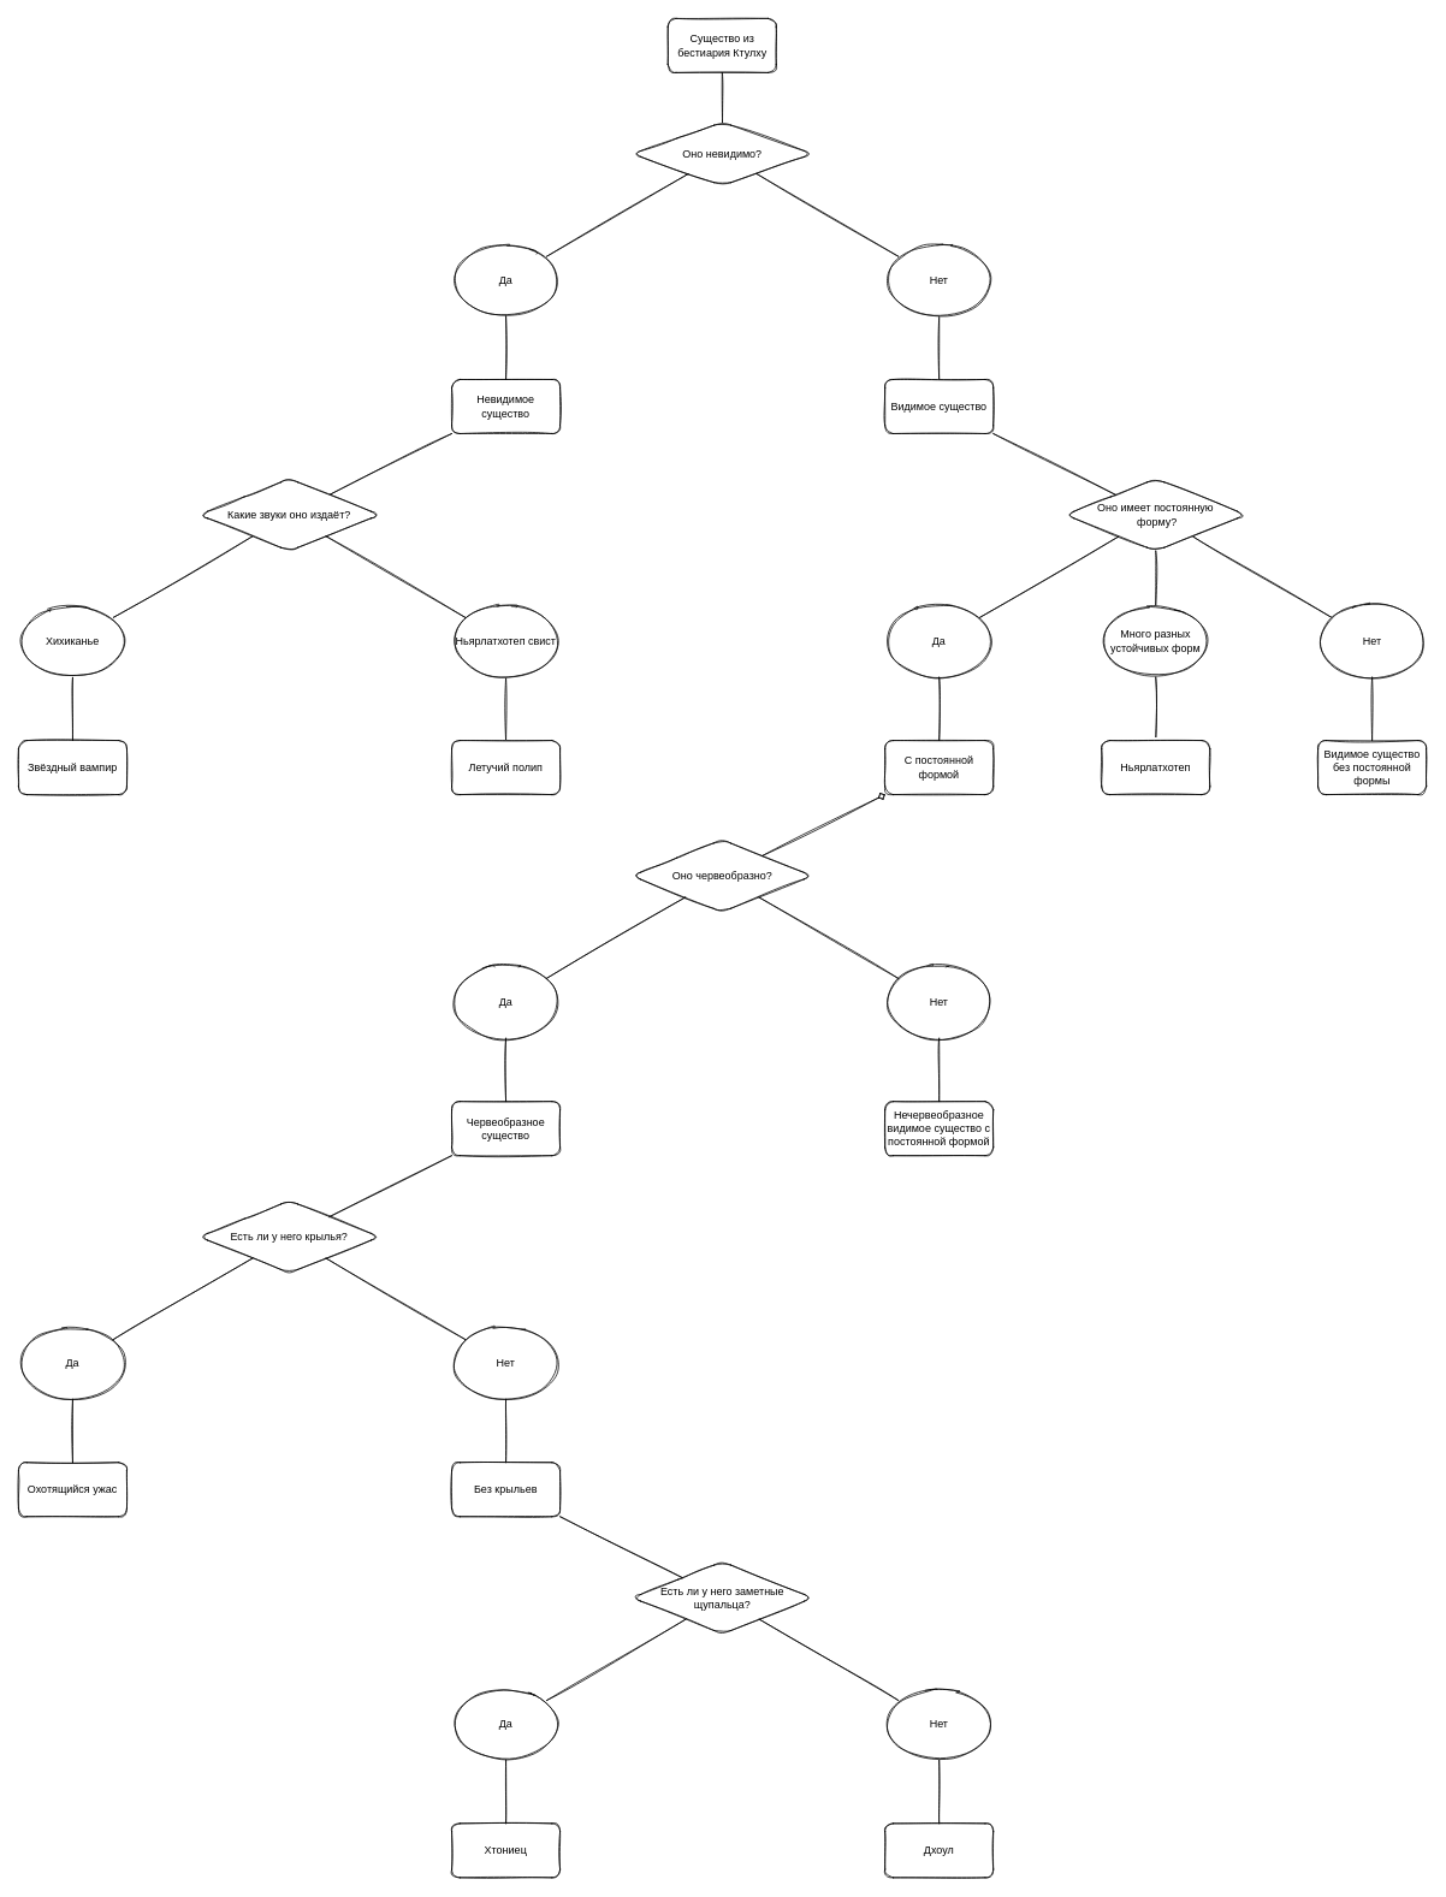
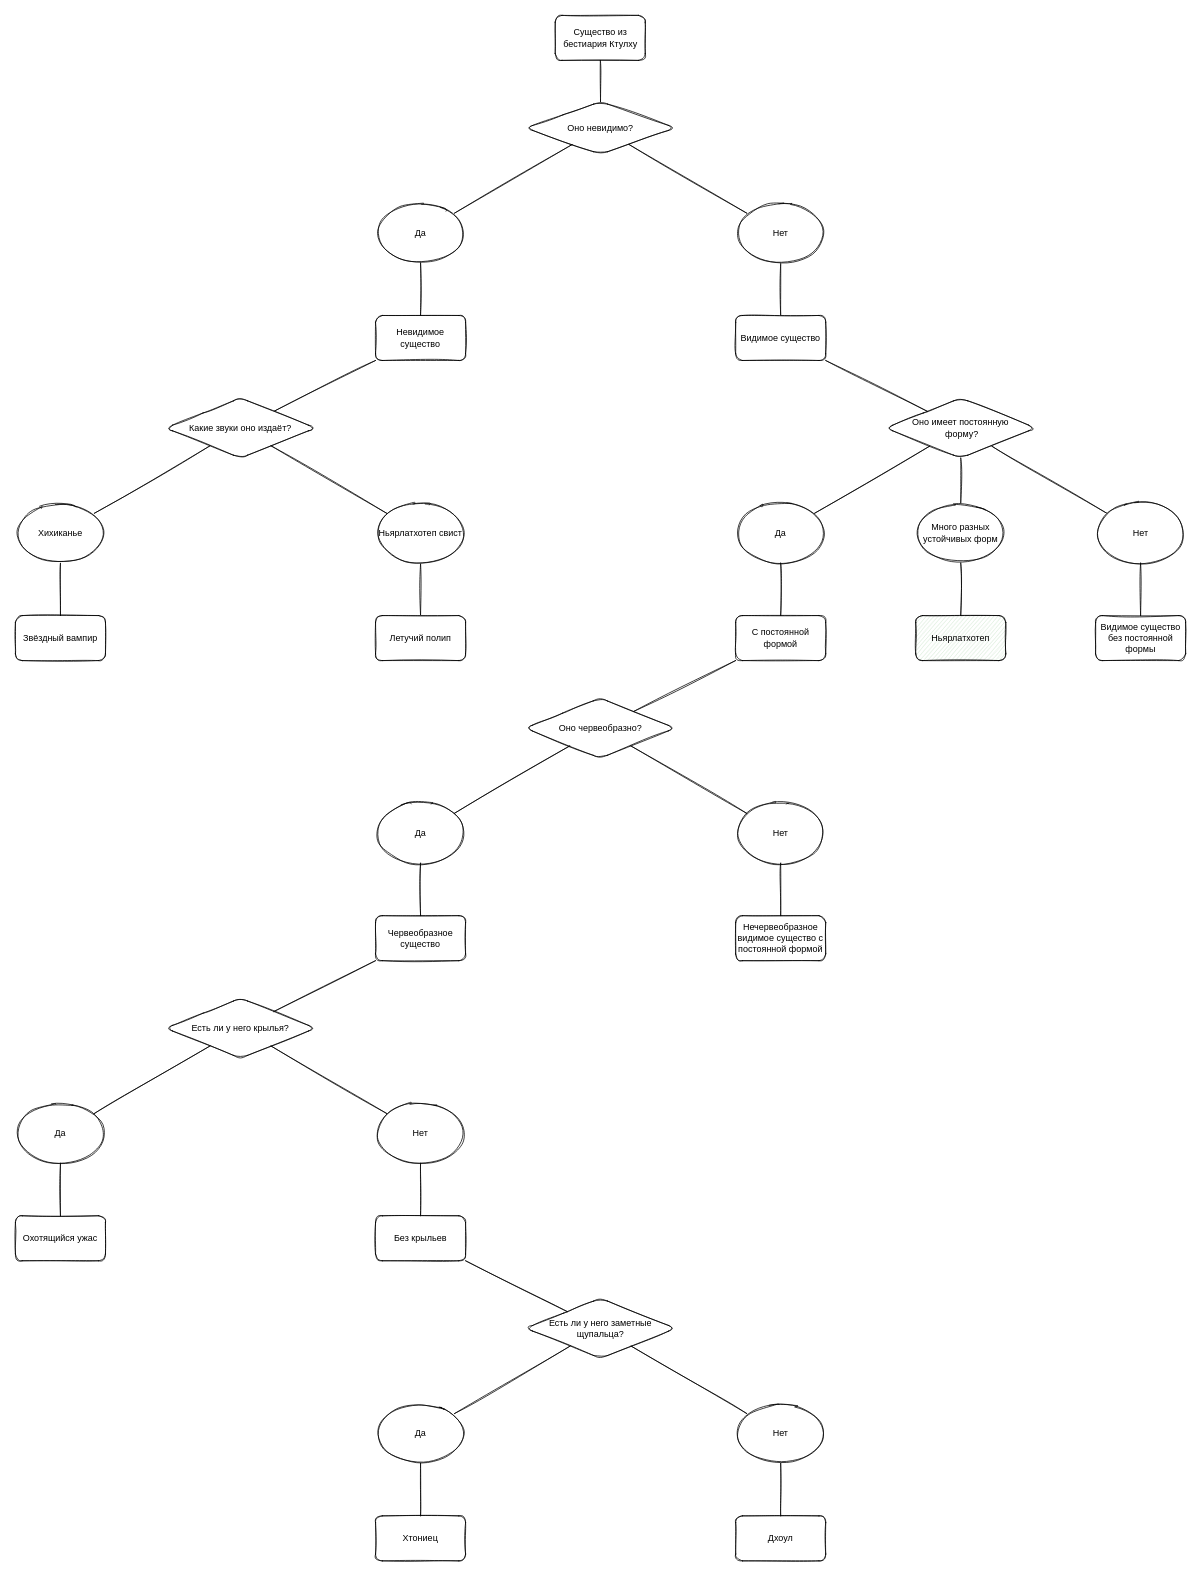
  <mxCell id="0" />
  <mxCell id="1" parent="0" />
  <mxCell id="2" value="" style="orthogonalLoop=1;jettySize=auto;html=1;endArrow=none;endFill=0;jumpSize=6;endSize=6;startSize=6;sketch=1;" parent="1" source="4" target="6" edge="1"><mxGeometry relative="1" as="geometry" /></mxCell>
  <mxCell id="3" value="" style="orthogonalLoop=1;jettySize=auto;html=1;endArrow=none;endFill=0;sketch=1;" parent="1" source="4" target="8" edge="1"><mxGeometry relative="1" as="geometry" /></mxCell>
  <mxCell id="4" value="Оно невидимо?" style="rhombus;whiteSpace=wrap;html=1;rounded=1;sketch=1;" parent="1" vertex="1"><mxGeometry x="700" y="135" width="200" height="70" as="geometry" /></mxCell>
  <mxCell id="5" value="" style="orthogonalLoop=1;jettySize=auto;html=1;endArrow=none;endFill=0;sketch=1;" parent="1" source="27" target="11" edge="1"><mxGeometry relative="1" as="geometry" /></mxCell>
  <mxCell id="6" value="Да" style="ellipse;whiteSpace=wrap;html=1;rounded=1;sketch=1;" parent="1" vertex="1"><mxGeometry x="500" y="270" width="120" height="80" as="geometry" /></mxCell>
  <mxCell id="7" value="" style="orthogonalLoop=1;jettySize=auto;html=1;endArrow=none;endFill=0;sketch=1;" parent="1" source="8" target="28" edge="1"><mxGeometry relative="1" as="geometry" /></mxCell>
  <mxCell id="8" value="Нет" style="ellipse;whiteSpace=wrap;html=1;rounded=1;sketch=1;" parent="1" vertex="1"><mxGeometry x="980" y="270" width="120" height="80" as="geometry" /></mxCell>
  <mxCell id="9" value="" style="orthogonalLoop=1;jettySize=auto;html=1;endArrow=none;endFill=0;sketch=1;" parent="1" source="11" target="13" edge="1"><mxGeometry relative="1" as="geometry" /></mxCell>
  <mxCell id="10" value="" style="orthogonalLoop=1;jettySize=auto;html=1;endArrow=none;endFill=0;sketch=1;" parent="1" source="11" target="16" edge="1"><mxGeometry relative="1" as="geometry" /></mxCell>
  <mxCell id="11" value="Какие звуки оно издаёт?" style="rhombus;whiteSpace=wrap;html=1;rounded=1;sketch=1;" parent="1" vertex="1"><mxGeometry x="220" y="530" width="200" height="80" as="geometry" /></mxCell>
  <mxCell id="12" value="" style="orthogonalLoop=1;jettySize=auto;html=1;endArrow=none;endFill=0;sketch=1;" parent="1" source="13" target="14" edge="1"><mxGeometry relative="1" as="geometry" /></mxCell>
  <mxCell id="13" value="Хихиканье" style="ellipse;whiteSpace=wrap;html=1;rounded=1;sketch=1;" parent="1" vertex="1"><mxGeometry x="20" y="670" width="120" height="80" as="geometry" /></mxCell>
  <mxCell id="14" value="Звёздный вампир" style="whiteSpace=wrap;html=1;rounded=1;sketch=1;" parent="1" vertex="1"><mxGeometry x="20" y="820" width="120" height="60" as="geometry" /></mxCell>
  <mxCell id="15" value="" style="orthogonalLoop=1;jettySize=auto;html=1;endArrow=none;endFill=0;sketch=1;" parent="1" source="16" target="17" edge="1"><mxGeometry relative="1" as="geometry" /></mxCell>
  <mxCell id="16" value="Ньярлатхотеп свист" style="ellipse;whiteSpace=wrap;html=1;rounded=1;sketch=1;" parent="1" vertex="1"><mxGeometry x="500" y="670" width="120" height="80" as="geometry" /></mxCell>
  <mxCell id="17" value="Летучий полип" style="whiteSpace=wrap;html=1;rounded=1;sketch=1;" parent="1" vertex="1"><mxGeometry x="500" y="820" width="120" height="60" as="geometry" /></mxCell>
  <mxCell id="18" value="" style="orthogonalLoop=1;jettySize=auto;html=1;endArrow=none;endFill=0;sketch=1;" parent="1" source="21" target="22" edge="1"><mxGeometry relative="1" as="geometry" /></mxCell>
  <mxCell id="19" style="orthogonalLoop=1;jettySize=auto;html=1;endArrow=none;endFill=0;sketch=1;" parent="1" source="21" target="23" edge="1"><mxGeometry relative="1" as="geometry" /></mxCell>
  <mxCell id="20" style="orthogonalLoop=1;jettySize=auto;html=1;endArrow=none;endFill=0;sketch=1;" parent="1" source="21" target="25" edge="1"><mxGeometry relative="1" as="geometry" /></mxCell>
  <mxCell id="21" value="Оно имеет постоянную&lt;br&gt;&amp;nbsp;форму?" style="rhombus;whiteSpace=wrap;html=1;rounded=1;sketch=1;" parent="1" vertex="1"><mxGeometry x="1180" y="530" width="200" height="80" as="geometry" /></mxCell>
  <mxCell id="22" value="Да" style="ellipse;whiteSpace=wrap;html=1;rounded=1;sketch=1;" parent="1" vertex="1"><mxGeometry x="980" y="670" width="120" height="80" as="geometry" /></mxCell>
  <mxCell id="23" value="Нет" style="ellipse;whiteSpace=wrap;html=1;rounded=1;sketch=1;" parent="1" vertex="1"><mxGeometry x="1459.75" y="670" width="120" height="80" as="geometry" /></mxCell>
  <mxCell id="24" value="" style="orthogonalLoop=1;jettySize=auto;html=1;endArrow=none;endFill=0;sketch=1;" parent="1" source="25" target="26" edge="1"><mxGeometry relative="1" as="geometry" /></mxCell>
  <mxCell id="25" value="Много разных устойчивых форм" style="ellipse;whiteSpace=wrap;html=1;rounded=1;sketch=1;" parent="1" vertex="1"><mxGeometry x="1220" y="670" width="120" height="80" as="geometry" /></mxCell>
- <mxCell id="26" value="Ньярлатхотеп" style="whiteSpace=wrap;html=1;rounded=1;sketch=1;" parent="1" vertex="1"><mxGeometry x="1220" y="820" width="120" height="60" as="geometry" /></mxCell>
+ <mxCell id="26" value="Ньярлатхотеп" style="whiteSpace=wrap;html=1;rounded=1;sketch=1;fillColor=#d5e8d4;" parent="1" vertex="1"><mxGeometry x="1220" y="820" width="120" height="60" as="geometry" /></mxCell>
  <mxCell id="27" value="Невидимое существо" style="whiteSpace=wrap;html=1;rounded=1;sketch=1;" parent="1" vertex="1"><mxGeometry x="500" y="420" width="120" height="60" as="geometry" /></mxCell>
  <mxCell id="28" value="Видимое существо" style="whiteSpace=wrap;html=1;rounded=1;sketch=1;" parent="1" vertex="1"><mxGeometry x="980" y="420" width="120" height="60" as="geometry" /></mxCell>
  <mxCell id="29" value="" style="orthogonalLoop=1;jettySize=auto;html=1;endArrow=none;endFill=0;sketch=1;" parent="1" source="27" target="6" edge="1"><mxGeometry relative="1" as="geometry"><mxPoint x="510" y="460" as="sourcePoint" /><mxPoint x="430" y="460" as="targetPoint" /></mxGeometry></mxCell>
  <mxCell id="30" value="" style="orthogonalLoop=1;jettySize=auto;html=1;endArrow=none;endFill=0;sketch=1;" parent="1" source="28" target="21" edge="1"><mxGeometry relative="1" as="geometry"><mxPoint x="1050" y="360" as="sourcePoint" /><mxPoint x="1050" y="430" as="targetPoint" /></mxGeometry></mxCell>
  <mxCell id="31" value="Видимое существо без постоянной формы" style="whiteSpace=wrap;html=1;rounded=1;sketch=1;" parent="1" vertex="1"><mxGeometry x="1459.75" y="820" width="120" height="60" as="geometry" /></mxCell>
  <mxCell id="32" value="С постоянной формой" style="whiteSpace=wrap;html=1;rounded=1;sketch=1;" parent="1" vertex="1"><mxGeometry x="980" y="820" width="120" height="60" as="geometry" /></mxCell>
  <mxCell id="33" value="" style="orthogonalLoop=1;jettySize=auto;html=1;endArrow=none;endFill=0;sketch=1;" parent="1" source="23" target="31" edge="1"><mxGeometry relative="1" as="geometry"><mxPoint x="1290" y="760" as="sourcePoint" /><mxPoint x="1290" y="830" as="targetPoint" /></mxGeometry></mxCell>
  <mxCell id="34" value="" style="orthogonalLoop=1;jettySize=auto;html=1;endArrow=none;endFill=0;sketch=1;" parent="1" source="22" target="32" edge="1"><mxGeometry relative="1" as="geometry"><mxPoint x="1050" y="760" as="sourcePoint" /><mxPoint x="1050" y="830" as="targetPoint" /></mxGeometry></mxCell>
  <mxCell id="35" value="Оно червеобразно?" style="rhombus;whiteSpace=wrap;html=1;rounded=1;sketch=1;" parent="1" vertex="1"><mxGeometry x="699.5" y="930" width="200" height="80" as="geometry" /></mxCell>
- <mxCell id="36" value="" style="orthogonalLoop=1;jettySize=auto;html=1;endArrow=diamond;endFill=0;sketch=1;" parent="1" source="35" target="32" edge="1"><mxGeometry relative="1" as="geometry"><mxPoint x="1085.31" y="936.11" as="sourcePoint" /><mxPoint x="949.754" y="1003.888" as="targetPoint" /></mxGeometry></mxCell>
+ <mxCell id="36" value="" style="orthogonalLoop=1;jettySize=auto;html=1;endArrow=none;endFill=0;sketch=1;" parent="1" source="35" target="32" edge="1"><mxGeometry relative="1" as="geometry"><mxPoint x="1085.31" y="936.11" as="sourcePoint" /><mxPoint x="949.754" y="1003.888" as="targetPoint" /></mxGeometry></mxCell>
  <mxCell id="37" value="Нет" style="ellipse;whiteSpace=wrap;html=1;rounded=1;sketch=1;" parent="1" vertex="1"><mxGeometry x="980" y="1070" width="120" height="80" as="geometry" /></mxCell>
  <mxCell id="38" value="Да" style="ellipse;whiteSpace=wrap;html=1;rounded=1;sketch=1;" parent="1" vertex="1"><mxGeometry x="500" y="1070" width="120" height="80" as="geometry" /></mxCell>
  <mxCell id="39" value="" style="orthogonalLoop=1;jettySize=auto;html=1;endArrow=none;endFill=0;sketch=1;" parent="1" source="38" target="35" edge="1"><mxGeometry relative="1" as="geometry"><mxPoint x="974.737" y="1143.877" as="sourcePoint" /><mxPoint x="839.505" y="1076.12" as="targetPoint" /></mxGeometry></mxCell>
  <mxCell id="40" value="" style="orthogonalLoop=1;jettySize=auto;html=1;endArrow=none;endFill=0;sketch=1;" parent="1" source="37" target="35" edge="1"><mxGeometry relative="1" as="geometry"><mxPoint x="793.651" y="1150.001" as="sourcePoint" /><mxPoint x="639.498" y="1060.059" as="targetPoint" /></mxGeometry></mxCell>
  <mxCell id="41" value="Нечервеобразное видимое существо с постоянной формой" style="whiteSpace=wrap;html=1;rounded=1;sketch=1;" parent="1" vertex="1"><mxGeometry x="980" y="1220" width="120" height="60" as="geometry" /></mxCell>
  <mxCell id="42" value="Червеобразное существо" style="whiteSpace=wrap;html=1;rounded=1;sketch=1;" parent="1" vertex="1"><mxGeometry x="500" y="1220" width="120" height="60" as="geometry" /></mxCell>
  <mxCell id="43" value="" style="orthogonalLoop=1;jettySize=auto;html=1;endArrow=none;endFill=0;sketch=1;" parent="1" source="38" target="42" edge="1"><mxGeometry relative="1" as="geometry"><mxPoint x="650" y="1150" as="sourcePoint" /><mxPoint x="650" y="1220" as="targetPoint" /></mxGeometry></mxCell>
  <mxCell id="44" value="" style="orthogonalLoop=1;jettySize=auto;html=1;endArrow=none;endFill=0;sketch=1;" parent="1" source="37" target="41" edge="1"><mxGeometry relative="1" as="geometry"><mxPoint x="570" y="1160" as="sourcePoint" /><mxPoint x="570" y="1230" as="targetPoint" /></mxGeometry></mxCell>
  <mxCell id="45" value="Есть ли у него крылья?" style="rhombus;whiteSpace=wrap;html=1;rounded=1;sketch=1;" parent="1" vertex="1"><mxGeometry x="220" y="1330" width="200" height="80" as="geometry" /></mxCell>
  <mxCell id="46" value="" style="orthogonalLoop=1;jettySize=auto;html=1;endArrow=none;endFill=0;sketch=1;" parent="1" source="45" target="42" edge="1"><mxGeometry relative="1" as="geometry"><mxPoint x="500" y="1409.995" as="sourcePoint" /><mxPoint x="653.802" y="1320.149" as="targetPoint" /></mxGeometry></mxCell>
  <mxCell id="47" value="Да" style="ellipse;whiteSpace=wrap;html=1;rounded=1;sketch=1;" parent="1" vertex="1"><mxGeometry x="20" y="1470" width="120" height="80" as="geometry" /></mxCell>
  <mxCell id="48" value="" style="orthogonalLoop=1;jettySize=auto;html=1;endArrow=none;endFill=0;sketch=1;" parent="1" source="47" target="45" edge="1"><mxGeometry relative="1" as="geometry"><mxPoint x="200.004" y="1527.778" as="sourcePoint" /><mxPoint x="335.56" y="1460" as="targetPoint" /></mxGeometry></mxCell>
  <mxCell id="49" value="Охотящийся ужас" style="whiteSpace=wrap;html=1;rounded=1;sketch=1;" parent="1" vertex="1"><mxGeometry x="20" y="1620" width="120" height="60" as="geometry" /></mxCell>
  <mxCell id="50" value="" style="orthogonalLoop=1;jettySize=auto;html=1;endArrow=none;endFill=0;sketch=1;" parent="1" source="47" target="49" edge="1"><mxGeometry relative="1" as="geometry"><mxPoint x="190" y="1570" as="sourcePoint" /><mxPoint x="190" y="1640" as="targetPoint" /></mxGeometry></mxCell>
  <mxCell id="51" value="Нет" style="ellipse;whiteSpace=wrap;html=1;rounded=1;sketch=1;" parent="1" vertex="1"><mxGeometry x="500" y="1470" width="120" height="80" as="geometry" /></mxCell>
  <mxCell id="52" value="" style="orthogonalLoop=1;jettySize=auto;html=1;endArrow=none;endFill=0;sketch=1;" parent="1" source="51" target="45" edge="1"><mxGeometry relative="1" as="geometry"><mxPoint x="135.169" y="1493.671" as="sourcePoint" /><mxPoint x="289.322" y="1403.729" as="targetPoint" /></mxGeometry></mxCell>
  <mxCell id="53" value="Без крыльев" style="whiteSpace=wrap;html=1;rounded=1;sketch=1;" parent="1" vertex="1"><mxGeometry x="500" y="1620" width="120" height="60" as="geometry" /></mxCell>
  <mxCell id="54" value="" style="orthogonalLoop=1;jettySize=auto;html=1;endArrow=none;endFill=0;sketch=1;" parent="1" source="51" target="53" edge="1"><mxGeometry relative="1" as="geometry"><mxPoint x="430" y="1554" as="sourcePoint" /><mxPoint x="430" y="1624" as="targetPoint" /></mxGeometry></mxCell>
  <mxCell id="55" value="Есть ли у него заметные щупальца?" style="rhombus;whiteSpace=wrap;html=1;rounded=1;sketch=1;" parent="1" vertex="1"><mxGeometry x="700" y="1730" width="200" height="80" as="geometry" /></mxCell>
  <mxCell id="56" value="" style="orthogonalLoop=1;jettySize=auto;html=1;endArrow=none;endFill=0;sketch=1;" parent="1" source="55" target="53" edge="1"><mxGeometry relative="1" as="geometry"><mxPoint x="824.151" y="1669.941" as="sourcePoint" /><mxPoint x="669.998" y="1579.999" as="targetPoint" /></mxGeometry></mxCell>
  <mxCell id="57" value="Нет" style="ellipse;whiteSpace=wrap;html=1;rounded=1;sketch=1;" parent="1" vertex="1"><mxGeometry x="980" y="1870" width="120" height="80" as="geometry" /></mxCell>
  <mxCell id="58" value="Да" style="ellipse;whiteSpace=wrap;html=1;rounded=1;sketch=1;" parent="1" vertex="1"><mxGeometry x="500" y="1870" width="120" height="80" as="geometry" /></mxCell>
  <mxCell id="59" value="" style="orthogonalLoop=1;jettySize=auto;html=1;endArrow=none;endFill=0;sketch=1;" parent="1" source="58" target="55" edge="1"><mxGeometry relative="1" as="geometry"><mxPoint x="867.776" y="1977.778" as="sourcePoint" /><mxPoint x="732.22" y="1910" as="targetPoint" /></mxGeometry></mxCell>
  <mxCell id="60" value="" style="orthogonalLoop=1;jettySize=auto;html=1;endArrow=none;endFill=0;sketch=1;" parent="1" source="57" target="55" edge="1"><mxGeometry relative="1" as="geometry"><mxPoint x="719.999" y="1939.941" as="sourcePoint" /><mxPoint x="874.152" y="1849.999" as="targetPoint" /></mxGeometry></mxCell>
  <mxCell id="61" value="Дхоул" style="whiteSpace=wrap;html=1;rounded=1;sketch=1;" parent="1" vertex="1"><mxGeometry x="980" y="2020" width="120" height="60" as="geometry" /></mxCell>
  <mxCell id="62" value="Хтониец" style="whiteSpace=wrap;html=1;rounded=1;sketch=1;" parent="1" vertex="1"><mxGeometry x="500" y="2020" width="120" height="60" as="geometry" /></mxCell>
  <mxCell id="63" value="" style="orthogonalLoop=1;jettySize=auto;html=1;endArrow=none;endFill=0;sketch=1;" parent="1" source="62" target="58" edge="1"><mxGeometry relative="1" as="geometry"><mxPoint x="570" y="1560" as="sourcePoint" /><mxPoint x="570" y="1630" as="targetPoint" /></mxGeometry></mxCell>
  <mxCell id="64" value="" style="orthogonalLoop=1;jettySize=auto;html=1;endArrow=none;endFill=0;sketch=1;" parent="1" source="61" target="57" edge="1"><mxGeometry relative="1" as="geometry"><mxPoint x="570" y="2030" as="sourcePoint" /><mxPoint x="570" y="1960" as="targetPoint" /></mxGeometry></mxCell>
  <mxCell id="65" value="Существо из бестиария Ктулху" style="whiteSpace=wrap;html=1;rounded=1;sketch=1;" parent="1" vertex="1"><mxGeometry x="739.5" y="20" width="120" height="60" as="geometry" /></mxCell>
  <mxCell id="66" value="" style="orthogonalLoop=1;jettySize=auto;html=1;endArrow=none;endFill=0;sketch=1;" parent="1" source="65" target="4" edge="1"><mxGeometry relative="1" as="geometry"><mxPoint x="940" y="90" as="sourcePoint" /><mxPoint x="940" y="160" as="targetPoint" /></mxGeometry></mxCell>
